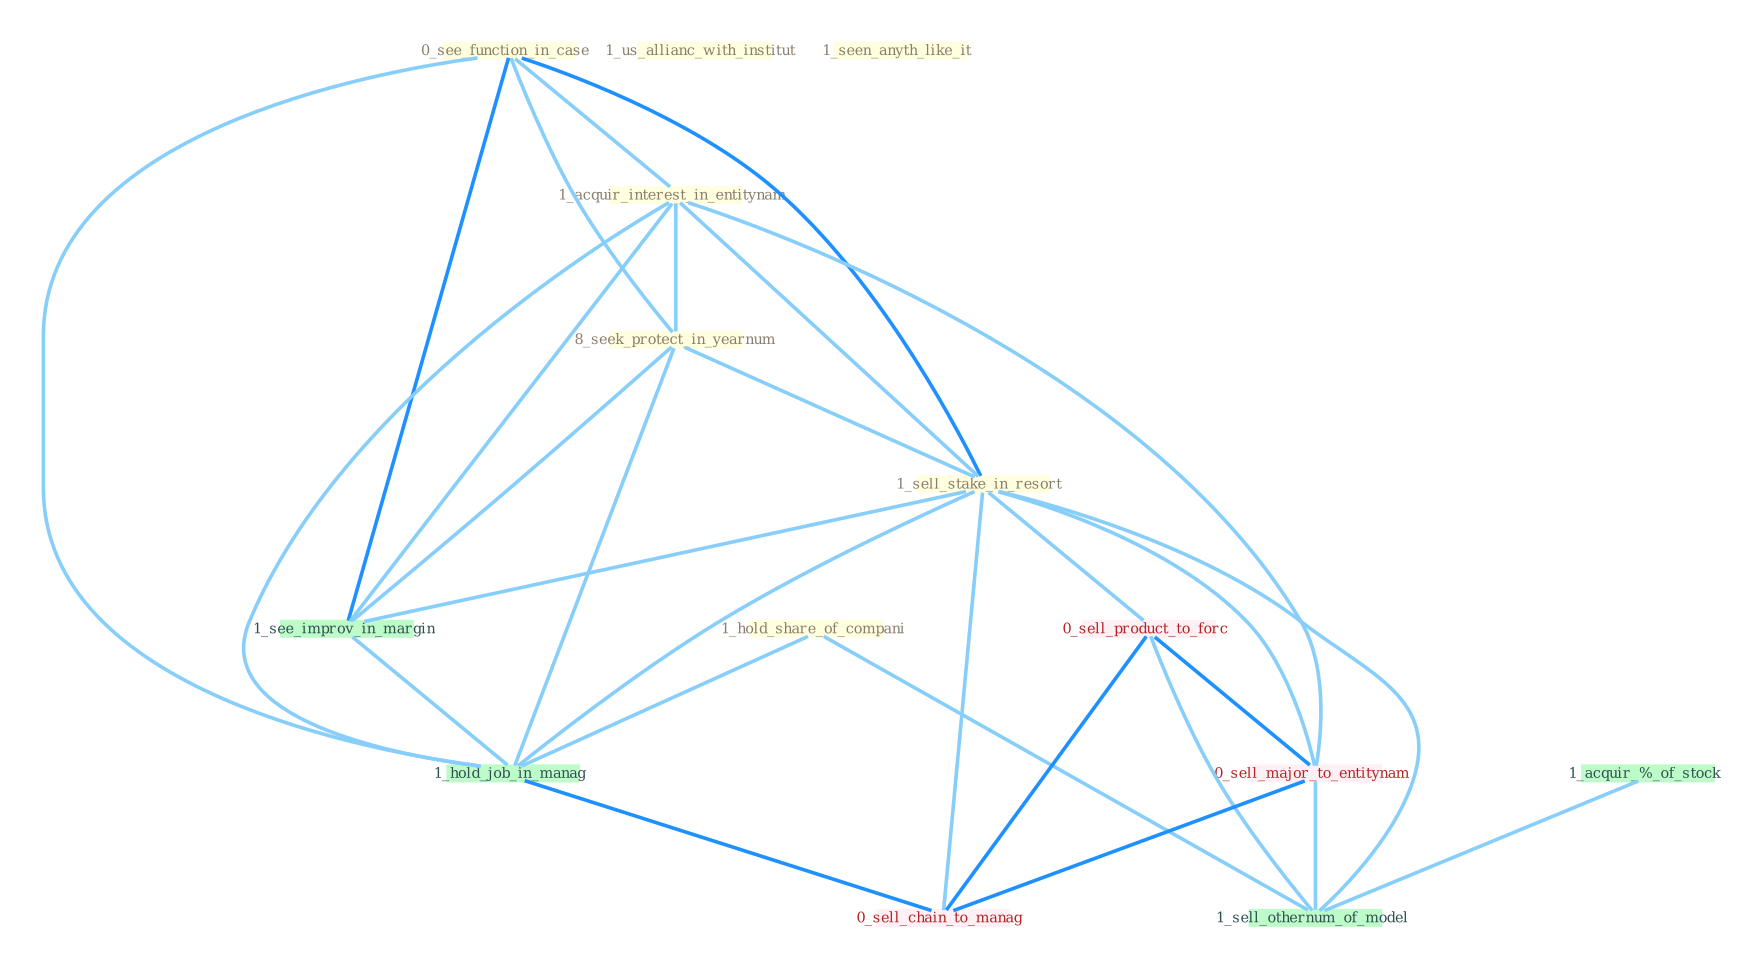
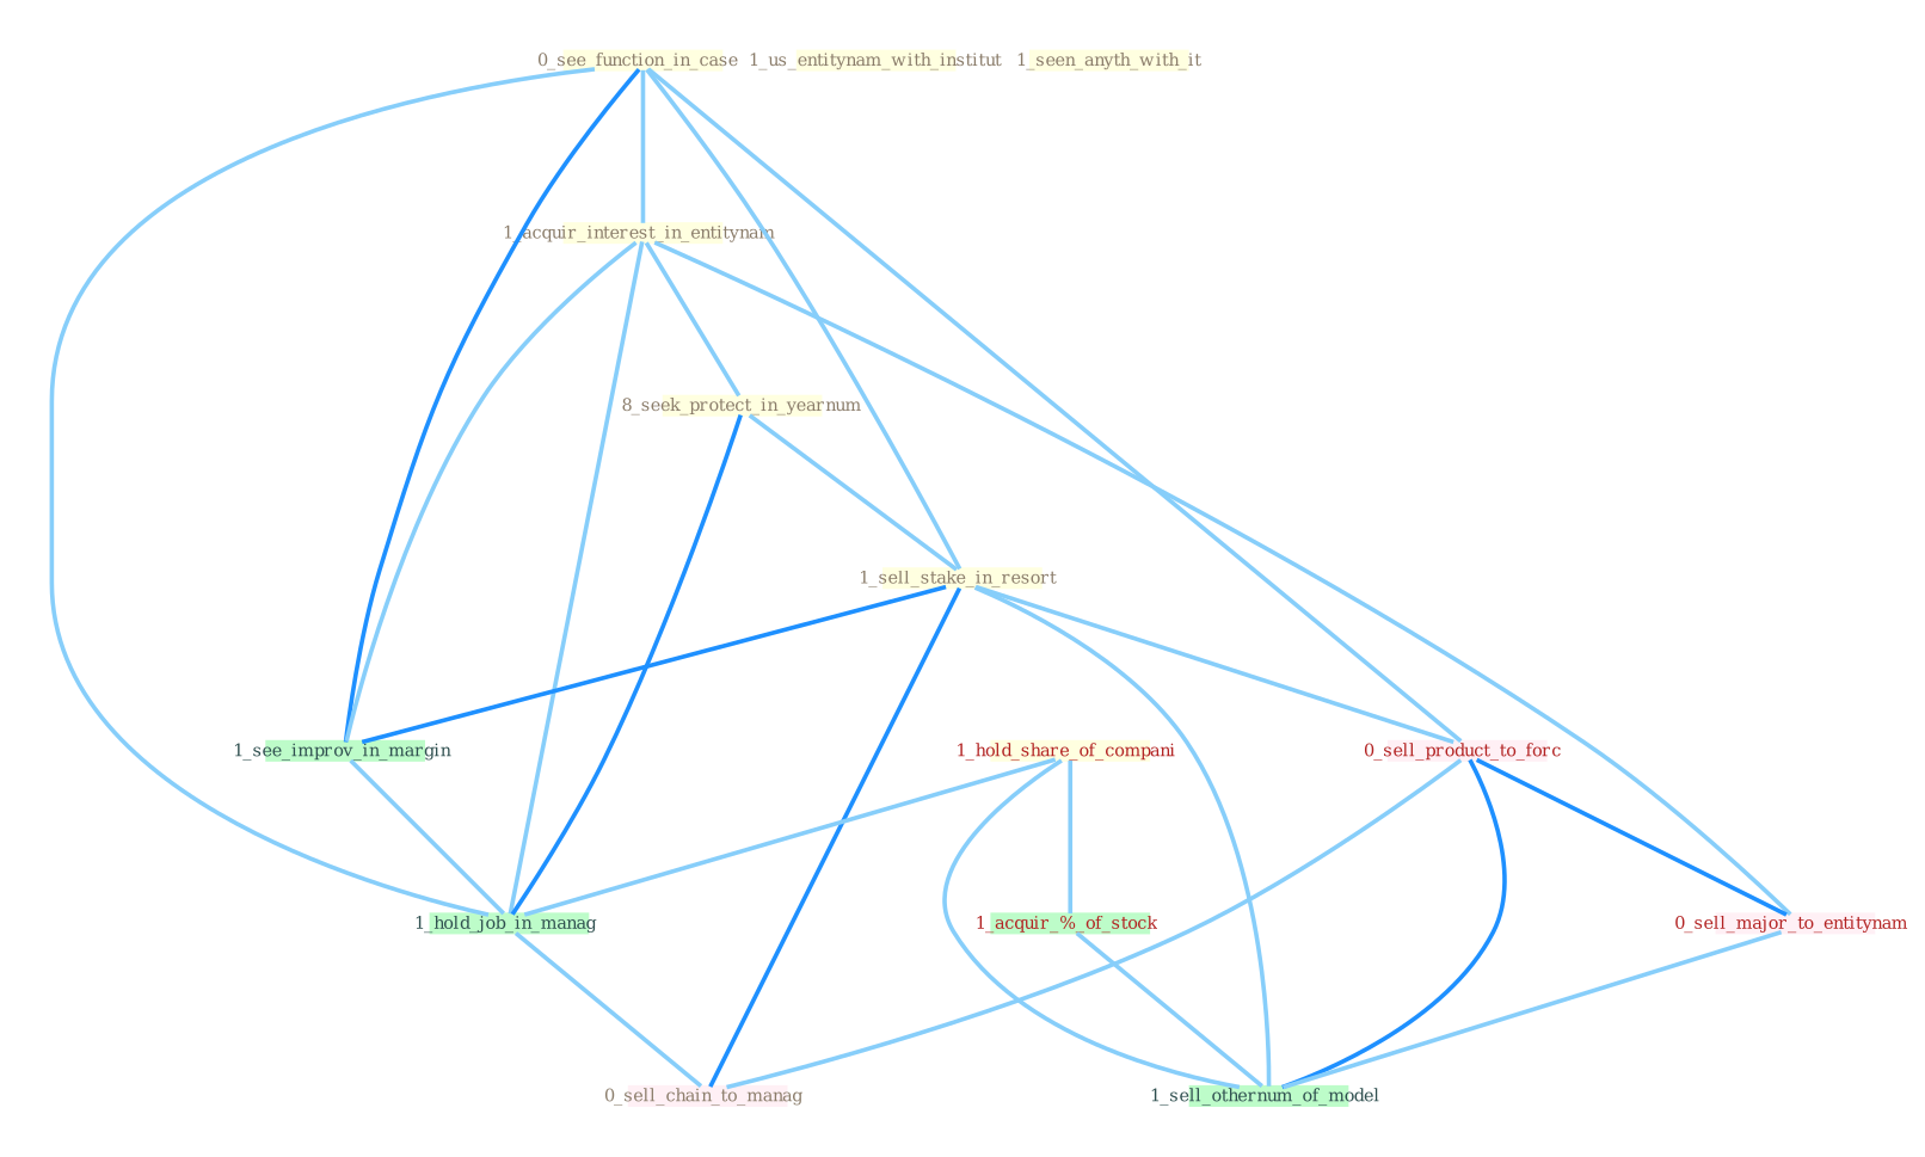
  graph {
    node [color="#ffffe0" fixedsize=true fontcolor="#8b7d6b" fontsize=4 shape=polygon style=filled]
    edge [color="#87cefa" w=1]
    "0_see_function_in_case " [height=.06 width=.5]
    "1_acquir_interest_in_entitynam " [height=.06 width=.5]
-   "1_us_allianc_with_institut " [height=.06 width=.5]
+   "1_us_allianc_with_institut " [height=.06 width=.5 label="1_us_entitynam_with_institut"]
    n4 [height=.06 label="8_seek_protect_in_yearnum" width=.5]
    "1_sell_stake_in_resort " [height=.06 width=.5]
-   "1_seen_anyth_like_it " [height=.06 width=.5]
-   "1_hold_share_of_compani " [height=.06 width=.5]
+   "1_seen_anyth_like_it " [height=.06 width=.5 label="1_seen_anyth_with_it"]
+   "1_hold_share_of_compani " [fontcolor="#b22222" height=.06 width=.5]
    "0_sell_product_to_forc " [color="#fff0f5" fontcolor="#b22222" height=.06 width=.5]
    "0_sell_major_to_entitynam " [color="#fff0f5" fontcolor="#b22222" height=.06 width=.5]
-   "0_sell_chain_to_manag " [color="#fff0f5" fontcolor="#b22222" height=.06 width=.5]
+   "0_sell_chain_to_manag " [color="#fff0f5" height=.06 width=.5]
    "1_see_improv_in_margin " [color="#BDFCC9" fontcolor="#2f4f4f" height=.06 width=.5]
    "1_hold_job_in_manag " [color="#BDFCC9" fontcolor="#2f4f4f" height=.06 width=.5]
    "1_sell_othernum_of_model " [color="#BDFCC9" fontcolor="#2f4f4f" height=.06 width=.5]
-   "1_acquir_%_of_stock " [color="#BDFCC9" fontcolor="#2f4f4f" height=.06 width=.5]
+   "1_acquir_%_of_stock " [color="#BDFCC9" fontcolor="#b22222" height=.06 width=.5]
    subgraph sub_1 {
      "0_see_function_in_case "
      "1_acquir_interest_in_entitynam "
      "1_us_allianc_with_institut "
      n4
      "1_sell_stake_in_resort "
      "1_seen_anyth_like_it "
      "1_hold_share_of_compani "
    }
    subgraph sub_2 {
      "0_sell_product_to_forc "
      "0_sell_major_to_entitynam "
      "0_sell_chain_to_manag "
    }
    "0_see_function_in_case " -- "1_acquir_interest_in_entitynam "
-   "0_see_function_in_case " -- n4
-   "0_see_function_in_case " -- "1_sell_stake_in_resort " [color="#1e90ff"]
+   "0_see_function_in_case " -- "0_sell_product_to_forc "
+   "0_see_function_in_case " -- "1_sell_stake_in_resort "
    "0_see_function_in_case " -- "1_see_improv_in_margin " [color="#1e90ff" w=2]
    "0_see_function_in_case " -- "1_hold_job_in_manag "
    "1_acquir_interest_in_entitynam " -- n4
-   "1_acquir_interest_in_entitynam " -- "1_sell_stake_in_resort "
    "1_acquir_interest_in_entitynam " -- "0_sell_major_to_entitynam "
    "1_acquir_interest_in_entitynam " -- "1_see_improv_in_margin "
    "1_acquir_interest_in_entitynam " -- "1_hold_job_in_manag "
    n4 -- "1_sell_stake_in_resort "
-   n4 -- "1_see_improv_in_margin "
-   n4 -- "1_hold_job_in_manag "
+   n4 -- "1_hold_job_in_manag " [color="#1e90ff"]
    "1_sell_stake_in_resort " -- "0_sell_product_to_forc "
-   "1_sell_stake_in_resort " -- "0_sell_major_to_entitynam "
-   "1_sell_stake_in_resort " -- "0_sell_chain_to_manag "
-   "1_sell_stake_in_resort " -- "1_see_improv_in_margin "
-   "1_sell_stake_in_resort " -- "1_hold_job_in_manag "
+   "1_sell_stake_in_resort " -- "0_sell_chain_to_manag " [color="#1e90ff"]
+   "1_sell_stake_in_resort " -- "1_see_improv_in_margin " [color="#1e90ff"]
    "1_sell_stake_in_resort " -- "1_sell_othernum_of_model "
    "1_hold_share_of_compani " -- "1_hold_job_in_manag "
    "1_hold_share_of_compani " -- "1_sell_othernum_of_model "
+   "1_hold_share_of_compani " -- "1_acquir_%_of_stock "
    "0_sell_product_to_forc " -- "0_sell_major_to_entitynam " [color="#1e90ff" w=2]
-   "0_sell_product_to_forc " -- "0_sell_chain_to_manag " [color="#1e90ff" w=2]
-   "0_sell_product_to_forc " -- "1_sell_othernum_of_model "
-   "0_sell_major_to_entitynam " -- "0_sell_chain_to_manag " [color="#1e90ff" w=2]
+   "0_sell_product_to_forc " -- "0_sell_chain_to_manag " [w=2]
+   "0_sell_product_to_forc " -- "1_sell_othernum_of_model " [color="#1e90ff"]
    "0_sell_major_to_entitynam " -- "1_sell_othernum_of_model "
    "1_see_improv_in_margin " -- "1_hold_job_in_manag "
-   "1_hold_job_in_manag " -- "0_sell_chain_to_manag " [color="#1e90ff"]
+   "1_hold_job_in_manag " -- "0_sell_chain_to_manag "
    "1_acquir_%_of_stock " -- "1_sell_othernum_of_model "
  }
